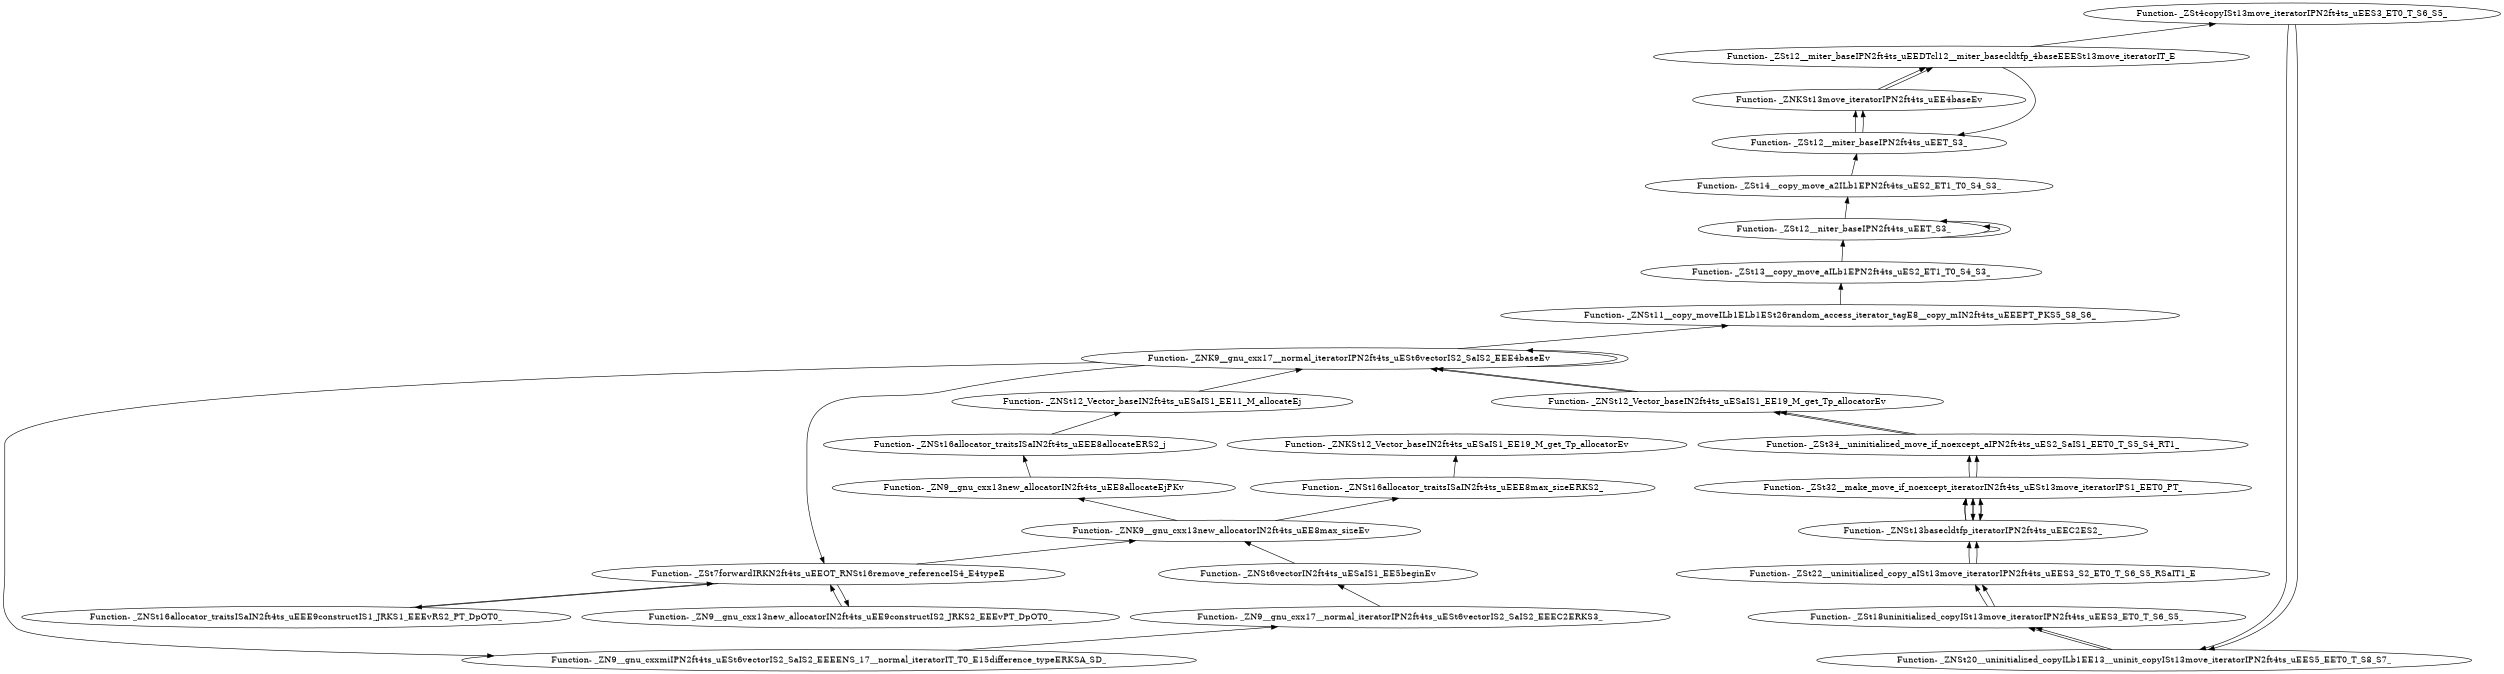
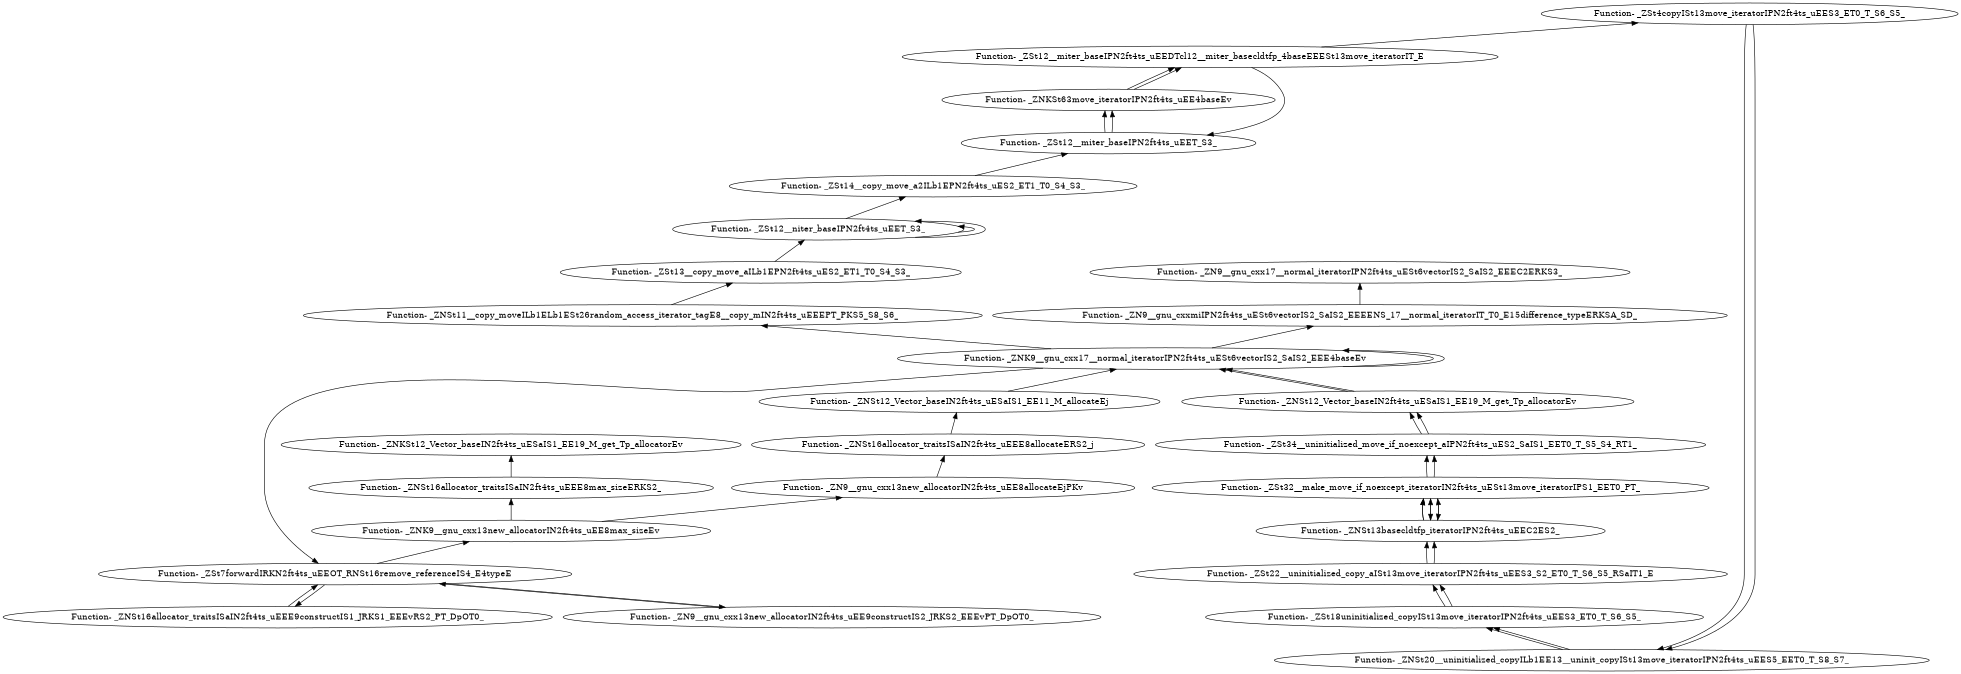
  digraph {
    edge [dir=back]
    "Function- _ZSt4copyISt13move_iteratorIPN2ft4ts_uEES3_ET0_T_S6_S5_"
    "Function- _ZSt12__miter_baseIPN2ft4ts_uEEDTcl12__miter_basecldtfp_4baseEEESt13move_iteratorIT_E"
-   "Function- _ZNKSt13move_iteratorIPN2ft4ts_uEE4baseEv"
+   "Function- _ZNKSt13move_iteratorIPN2ft4ts_uEE4baseEv" [label="Function- _ZNKSt63move_iteratorIPN2ft4ts_uEE4baseEv"]
    "Function- _ZNSt20__uninitialized_copyILb1EE13__uninit_copyISt13move_iteratorIPN2ft4ts_uEES5_EET0_T_S8_S7_"
    "Function- _ZSt18uninitialized_copyISt13move_iteratorIPN2ft4ts_uEES3_ET0_T_S6_S5_"
    "Function- _ZSt22__uninitialized_copy_aISt13move_iteratorIPN2ft4ts_uEES3_S2_ET0_T_S6_S5_RSaIT1_E"
    n7 [label="Function- _ZNSt13basecldtfp_iteratorIPN2ft4ts_uEEC2ES2_"]
    "Function- _ZSt32__make_move_if_noexcept_iteratorIN2ft4ts_uESt13move_iteratorIPS1_EET0_PT_"
    "Function- _ZSt34__uninitialized_move_if_noexcept_aIPN2ft4ts_uES2_SaIS1_EET0_T_S5_S4_RT1_"
    "Function- _ZNSt12_Vector_baseIN2ft4ts_uESaIS1_EE19_M_get_Tp_allocatorEv"
    "Function- _ZNK9__gnu_cxx17__normal_iteratorIPN2ft4ts_uESt6vectorIS2_SaIS2_EEE4baseEv"
    "Function- _ZNSt12_Vector_baseIN2ft4ts_uESaIS1_EE11_M_allocateEj"
    "Function- _ZNSt16allocator_traitsISaIN2ft4ts_uEEE8allocateERS2_j"
    "Function- _ZNSt11__copy_moveILb1ELb1ESt26random_access_iterator_tagE8__copy_mIN2ft4ts_uEEEPT_PKS5_S8_S6_"
    "Function- _ZSt13__copy_move_aILb1EPN2ft4ts_uES2_ET1_T0_S4_S3_"
    "Function- _ZSt12__niter_baseIPN2ft4ts_uEET_S3_"
    "Function- _ZSt14__copy_move_a2ILb1EPN2ft4ts_uES2_ET1_T0_S4_S3_"
    "Function- _ZSt12__miter_baseIPN2ft4ts_uEET_S3_"
    "Function- _ZSt7forwardIRKN2ft4ts_uEEOT_RNSt16remove_referenceIS4_E4typeE"
    "Function- _ZN9__gnu_cxx13new_allocatorIN2ft4ts_uEE9constructIS2_JRKS2_EEEvPT_DpOT0_"
    "Function- _ZNSt16allocator_traitsISaIN2ft4ts_uEEE9constructIS1_JRKS1_EEEvRS2_PT_DpOT0_"
    "Function- _ZNK9__gnu_cxx13new_allocatorIN2ft4ts_uEE8max_sizeEv"
-   "Function- _ZNSt6vectorIN2ft4ts_uESaIS1_EE5beginEv"
    "Function- _ZN9__gnu_cxx17__normal_iteratorIPN2ft4ts_uESt6vectorIS2_SaIS2_EEEC2ERKS3_"
    "Function- _ZN9__gnu_cxx13new_allocatorIN2ft4ts_uEE8allocateEjPKv"
    "Function- _ZN9__gnu_cxxmiIPN2ft4ts_uESt6vectorIS2_SaIS2_EEEENS_17__normal_iteratorIT_T0_E15difference_typeERKSA_SD_"
    "Function- _ZNSt16allocator_traitsISaIN2ft4ts_uEEE8max_sizeERKS2_"
    "Function- _ZNKSt12_Vector_baseIN2ft4ts_uESaIS1_EE19_M_get_Tp_allocatorEv"
    "Function- _ZSt4copyISt13move_iteratorIPN2ft4ts_uEES3_ET0_T_S6_S5_" -> "Function- _ZSt12__miter_baseIPN2ft4ts_uEEDTcl12__miter_basecldtfp_4baseEEESt13move_iteratorIT_E"
    "Function- _ZSt12__miter_baseIPN2ft4ts_uEEDTcl12__miter_basecldtfp_4baseEEESt13move_iteratorIT_E" -> "Function- _ZNKSt13move_iteratorIPN2ft4ts_uEE4baseEv"
    "Function- _ZSt12__miter_baseIPN2ft4ts_uEEDTcl12__miter_basecldtfp_4baseEEESt13move_iteratorIT_E" -> "Function- _ZNKSt13move_iteratorIPN2ft4ts_uEE4baseEv"
    "Function- _ZNKSt13move_iteratorIPN2ft4ts_uEE4baseEv" -> "Function- _ZSt12__miter_baseIPN2ft4ts_uEET_S3_"
    "Function- _ZNKSt13move_iteratorIPN2ft4ts_uEE4baseEv" -> "Function- _ZSt12__miter_baseIPN2ft4ts_uEET_S3_"
    "Function- _ZNSt20__uninitialized_copyILb1EE13__uninit_copyISt13move_iteratorIPN2ft4ts_uEES5_EET0_T_S8_S7_" -> "Function- _ZSt4copyISt13move_iteratorIPN2ft4ts_uEES3_ET0_T_S6_S5_"
    "Function- _ZNSt20__uninitialized_copyILb1EE13__uninit_copyISt13move_iteratorIPN2ft4ts_uEES5_EET0_T_S8_S7_" -> "Function- _ZSt4copyISt13move_iteratorIPN2ft4ts_uEES3_ET0_T_S6_S5_"
    "Function- _ZSt18uninitialized_copyISt13move_iteratorIPN2ft4ts_uEES3_ET0_T_S6_S5_" -> "Function- _ZNSt20__uninitialized_copyILb1EE13__uninit_copyISt13move_iteratorIPN2ft4ts_uEES5_EET0_T_S8_S7_"
    "Function- _ZSt18uninitialized_copyISt13move_iteratorIPN2ft4ts_uEES3_ET0_T_S6_S5_" -> "Function- _ZNSt20__uninitialized_copyILb1EE13__uninit_copyISt13move_iteratorIPN2ft4ts_uEES5_EET0_T_S8_S7_"
    "Function- _ZSt22__uninitialized_copy_aISt13move_iteratorIPN2ft4ts_uEES3_S2_ET0_T_S6_S5_RSaIT1_E" -> "Function- _ZSt18uninitialized_copyISt13move_iteratorIPN2ft4ts_uEES3_ET0_T_S6_S5_"
    "Function- _ZSt22__uninitialized_copy_aISt13move_iteratorIPN2ft4ts_uEES3_S2_ET0_T_S6_S5_RSaIT1_E" -> "Function- _ZSt18uninitialized_copyISt13move_iteratorIPN2ft4ts_uEES3_ET0_T_S6_S5_"
    n7 -> "Function- _ZSt22__uninitialized_copy_aISt13move_iteratorIPN2ft4ts_uEES3_S2_ET0_T_S6_S5_RSaIT1_E"
    n7 -> "Function- _ZSt22__uninitialized_copy_aISt13move_iteratorIPN2ft4ts_uEES3_S2_ET0_T_S6_S5_RSaIT1_E"
    n7 -> "Function- _ZSt32__make_move_if_noexcept_iteratorIN2ft4ts_uESt13move_iteratorIPS1_EET0_PT_"
    n7 -> "Function- _ZSt32__make_move_if_noexcept_iteratorIN2ft4ts_uESt13move_iteratorIPS1_EET0_PT_"
    "Function- _ZSt32__make_move_if_noexcept_iteratorIN2ft4ts_uESt13move_iteratorIPS1_EET0_PT_" -> n7
    "Function- _ZSt32__make_move_if_noexcept_iteratorIN2ft4ts_uESt13move_iteratorIPS1_EET0_PT_" -> n7
    "Function- _ZSt32__make_move_if_noexcept_iteratorIN2ft4ts_uESt13move_iteratorIPS1_EET0_PT_" -> n7
    "Function- _ZSt32__make_move_if_noexcept_iteratorIN2ft4ts_uESt13move_iteratorIPS1_EET0_PT_" -> n7
    "Function- _ZSt34__uninitialized_move_if_noexcept_aIPN2ft4ts_uES2_SaIS1_EET0_T_S5_S4_RT1_" -> "Function- _ZSt32__make_move_if_noexcept_iteratorIN2ft4ts_uESt13move_iteratorIPS1_EET0_PT_"
    "Function- _ZSt34__uninitialized_move_if_noexcept_aIPN2ft4ts_uES2_SaIS1_EET0_T_S5_S4_RT1_" -> "Function- _ZSt32__make_move_if_noexcept_iteratorIN2ft4ts_uESt13move_iteratorIPS1_EET0_PT_"
    "Function- _ZNSt12_Vector_baseIN2ft4ts_uESaIS1_EE19_M_get_Tp_allocatorEv" -> "Function- _ZSt34__uninitialized_move_if_noexcept_aIPN2ft4ts_uES2_SaIS1_EET0_T_S5_S4_RT1_"
    "Function- _ZNSt12_Vector_baseIN2ft4ts_uESaIS1_EE19_M_get_Tp_allocatorEv" -> "Function- _ZSt34__uninitialized_move_if_noexcept_aIPN2ft4ts_uES2_SaIS1_EET0_T_S5_S4_RT1_"
    "Function- _ZNK9__gnu_cxx17__normal_iteratorIPN2ft4ts_uESt6vectorIS2_SaIS2_EEE4baseEv" -> "Function- _ZNSt12_Vector_baseIN2ft4ts_uESaIS1_EE19_M_get_Tp_allocatorEv"
    "Function- _ZNK9__gnu_cxx17__normal_iteratorIPN2ft4ts_uESt6vectorIS2_SaIS2_EEE4baseEv" -> "Function- _ZNSt12_Vector_baseIN2ft4ts_uESaIS1_EE19_M_get_Tp_allocatorEv"
    "Function- _ZNK9__gnu_cxx17__normal_iteratorIPN2ft4ts_uESt6vectorIS2_SaIS2_EEE4baseEv" -> "Function- _ZNK9__gnu_cxx17__normal_iteratorIPN2ft4ts_uESt6vectorIS2_SaIS2_EEE4baseEv"
    "Function- _ZNK9__gnu_cxx17__normal_iteratorIPN2ft4ts_uESt6vectorIS2_SaIS2_EEE4baseEv" -> "Function- _ZNSt12_Vector_baseIN2ft4ts_uESaIS1_EE11_M_allocateEj"
    "Function- _ZNSt12_Vector_baseIN2ft4ts_uESaIS1_EE11_M_allocateEj" -> "Function- _ZNSt16allocator_traitsISaIN2ft4ts_uEEE8allocateERS2_j"
    "Function- _ZNSt16allocator_traitsISaIN2ft4ts_uEEE8allocateERS2_j" -> "Function- _ZN9__gnu_cxx13new_allocatorIN2ft4ts_uEE8allocateEjPKv"
    "Function- _ZNSt11__copy_moveILb1ELb1ESt26random_access_iterator_tagE8__copy_mIN2ft4ts_uEEEPT_PKS5_S8_S6_" -> "Function- _ZNK9__gnu_cxx17__normal_iteratorIPN2ft4ts_uESt6vectorIS2_SaIS2_EEE4baseEv"
    "Function- _ZSt13__copy_move_aILb1EPN2ft4ts_uES2_ET1_T0_S4_S3_" -> "Function- _ZNSt11__copy_moveILb1ELb1ESt26random_access_iterator_tagE8__copy_mIN2ft4ts_uEEEPT_PKS5_S8_S6_"
    "Function- _ZSt12__niter_baseIPN2ft4ts_uEET_S3_" -> "Function- _ZSt13__copy_move_aILb1EPN2ft4ts_uES2_ET1_T0_S4_S3_"
    "Function- _ZSt12__niter_baseIPN2ft4ts_uEET_S3_" -> "Function- _ZSt12__niter_baseIPN2ft4ts_uEET_S3_"
    "Function- _ZSt12__niter_baseIPN2ft4ts_uEET_S3_" -> "Function- _ZSt12__niter_baseIPN2ft4ts_uEET_S3_"
    "Function- _ZSt14__copy_move_a2ILb1EPN2ft4ts_uES2_ET1_T0_S4_S3_" -> "Function- _ZSt12__niter_baseIPN2ft4ts_uEET_S3_"
    "Function- _ZSt12__miter_baseIPN2ft4ts_uEET_S3_" -> "Function- _ZSt12__miter_baseIPN2ft4ts_uEEDTcl12__miter_basecldtfp_4baseEEESt13move_iteratorIT_E"
    "Function- _ZSt12__miter_baseIPN2ft4ts_uEET_S3_" -> "Function- _ZSt14__copy_move_a2ILb1EPN2ft4ts_uES2_ET1_T0_S4_S3_"
    "Function- _ZSt7forwardIRKN2ft4ts_uEEOT_RNSt16remove_referenceIS4_E4typeE" -> "Function- _ZNK9__gnu_cxx17__normal_iteratorIPN2ft4ts_uESt6vectorIS2_SaIS2_EEE4baseEv"
    "Function- _ZSt7forwardIRKN2ft4ts_uEEOT_RNSt16remove_referenceIS4_E4typeE" -> "Function- _ZN9__gnu_cxx13new_allocatorIN2ft4ts_uEE9constructIS2_JRKS2_EEEvPT_DpOT0_"
    "Function- _ZSt7forwardIRKN2ft4ts_uEEOT_RNSt16remove_referenceIS4_E4typeE" -> "Function- _ZNSt16allocator_traitsISaIN2ft4ts_uEEE9constructIS1_JRKS1_EEEvRS2_PT_DpOT0_"
    "Function- _ZN9__gnu_cxx13new_allocatorIN2ft4ts_uEE9constructIS2_JRKS2_EEEvPT_DpOT0_" -> "Function- _ZSt7forwardIRKN2ft4ts_uEEOT_RNSt16remove_referenceIS4_E4typeE"
    "Function- _ZNSt16allocator_traitsISaIN2ft4ts_uEEE9constructIS1_JRKS1_EEEvRS2_PT_DpOT0_" -> "Function- _ZSt7forwardIRKN2ft4ts_uEEOT_RNSt16remove_referenceIS4_E4typeE"
    "Function- _ZNK9__gnu_cxx13new_allocatorIN2ft4ts_uEE8max_sizeEv" -> "Function- _ZSt7forwardIRKN2ft4ts_uEEOT_RNSt16remove_referenceIS4_E4typeE"
-   "Function- _ZNK9__gnu_cxx13new_allocatorIN2ft4ts_uEE8max_sizeEv" -> "Function- _ZNSt6vectorIN2ft4ts_uESaIS1_EE5beginEv"
-   "Function- _ZNSt6vectorIN2ft4ts_uESaIS1_EE5beginEv" -> "Function- _ZN9__gnu_cxx17__normal_iteratorIPN2ft4ts_uESt6vectorIS2_SaIS2_EEEC2ERKS3_"
    "Function- _ZN9__gnu_cxx17__normal_iteratorIPN2ft4ts_uESt6vectorIS2_SaIS2_EEEC2ERKS3_" -> "Function- _ZN9__gnu_cxxmiIPN2ft4ts_uESt6vectorIS2_SaIS2_EEEENS_17__normal_iteratorIT_T0_E15difference_typeERKSA_SD_"
    "Function- _ZN9__gnu_cxx13new_allocatorIN2ft4ts_uEE8allocateEjPKv" -> "Function- _ZNK9__gnu_cxx13new_allocatorIN2ft4ts_uEE8max_sizeEv"
    "Function- _ZN9__gnu_cxxmiIPN2ft4ts_uESt6vectorIS2_SaIS2_EEEENS_17__normal_iteratorIT_T0_E15difference_typeERKSA_SD_" -> "Function- _ZNK9__gnu_cxx17__normal_iteratorIPN2ft4ts_uESt6vectorIS2_SaIS2_EEE4baseEv"
    "Function- _ZNSt16allocator_traitsISaIN2ft4ts_uEEE8max_sizeERKS2_" -> "Function- _ZNK9__gnu_cxx13new_allocatorIN2ft4ts_uEE8max_sizeEv"
    "Function- _ZNKSt12_Vector_baseIN2ft4ts_uESaIS1_EE19_M_get_Tp_allocatorEv" -> "Function- _ZNSt16allocator_traitsISaIN2ft4ts_uEEE8max_sizeERKS2_"
  }
